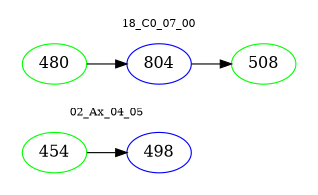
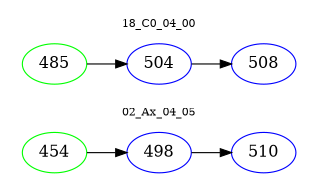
  digraph {
    rankdir=LR
    node [color=blue]
    edge [color=black]
    n1 [label=498]
    n2 [color=green label=454]
-   n4 [label=804]
-   n5 [color=green label=480]
-   n6 [color=green label=508]
+   n3 [label=510]
+   n4 [label=504]
+   n5 [color=green label=485]
+   n6 [label=508]
    subgraph cluster_1 {
      color=white
      fontsize=10
      label="02_Ax_04_05"
      n1
      n2
+     n3
    }
    subgraph cluster_2 {
      color=white
      fontsize=10
-     label="18_C0_07_00"
+     label="18_C0_04_00"
      n4
      n5
      n6
    }
+   n1 -> n3
    n2 -> n1
    n4 -> n6
    n5 -> n4
  }
